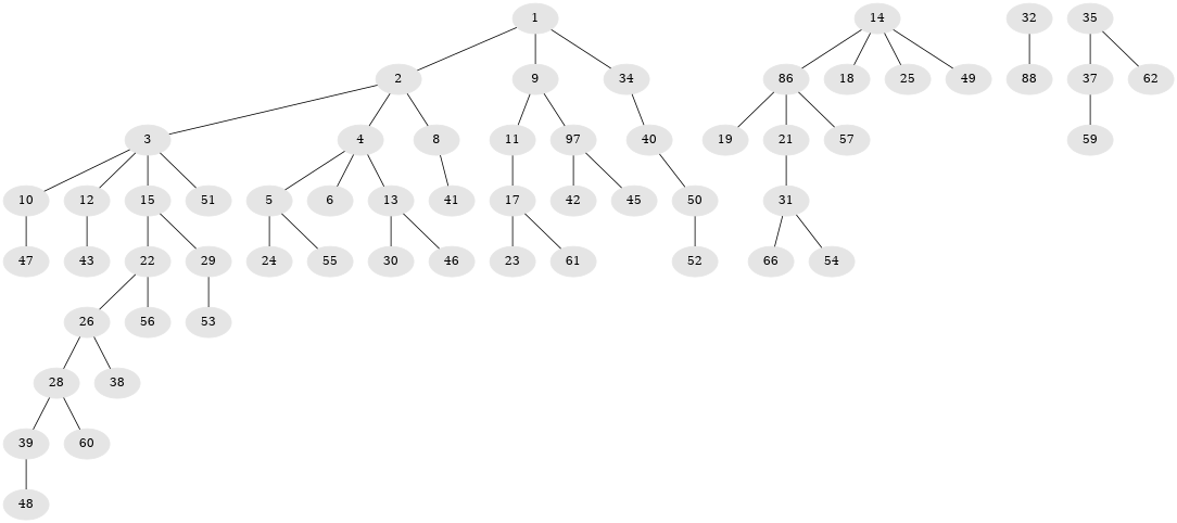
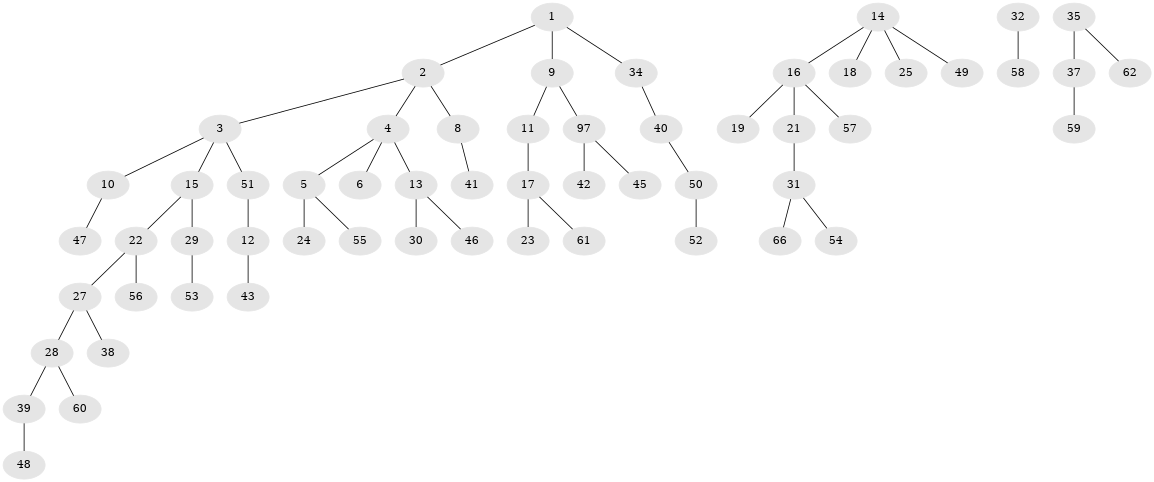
  graph {
    node [color=gray90 style=filled]
    1
    2
    9
    34
    3
    4
    8
    11
    n9 [label=97]
    40
    10
    12
    15
    51
    5
    6
    13
    41
    47
    43
    22
    29
    24
    55
    30
    46
    14
-   16 [label=86]
+   16
    18
    25
    49
    17
    42
    45
    23
    61
    19
    21
    57
-   26
+   26 [label=27]
    56
    53
    31
    32
-   58 [label=88]
+   58
    n46 [label=66]
    54
    28
    38
    39
    60
    48
    35
    37
    62
    50
    59
    52
    1 -- 2
    1 -- 9
    1 -- 34
    2 -- 3
    2 -- 4
    2 -- 8
    9 -- 11
    9 -- n9
    34 -- 40
    3 -- 10
-   3 -- 12
+   51 -- 12
    3 -- 15
    3 -- 51
    4 -- 5
    4 -- 6
    4 -- 13
    8 -- 41
    11 -- 17
    n9 -- 42
    n9 -- 45
    40 -- 50
    10 -- 47
    12 -- 43
    15 -- 22
    15 -- 29
    5 -- 24
    5 -- 55
    13 -- 30
    13 -- 46
    22 -- 26
    22 -- 56
    29 -- 53
    14 -- 16
    14 -- 18
    14 -- 25
    14 -- 49
    16 -- 19
    16 -- 21
    16 -- 57
    17 -- 23
    17 -- 61
    21 -- 31
    26 -- 28
    26 -- 38
    31 -- n46
    31 -- 54
    32 -- 58
    28 -- 39
    28 -- 60
    39 -- 48
    35 -- 37
    35 -- 62
    37 -- 59
    50 -- 52
  }
